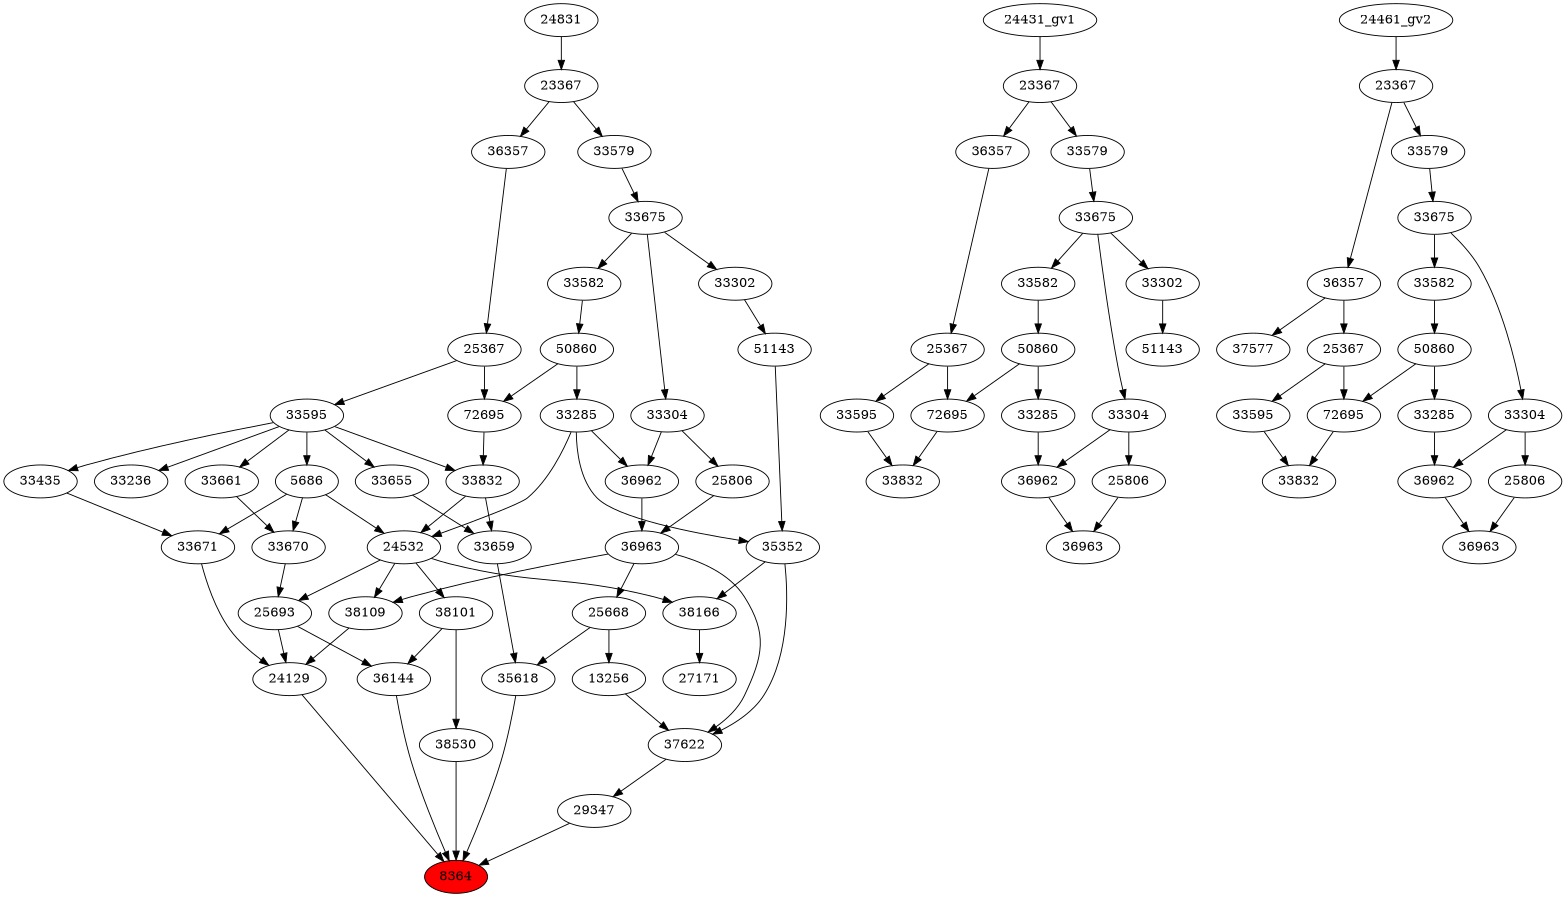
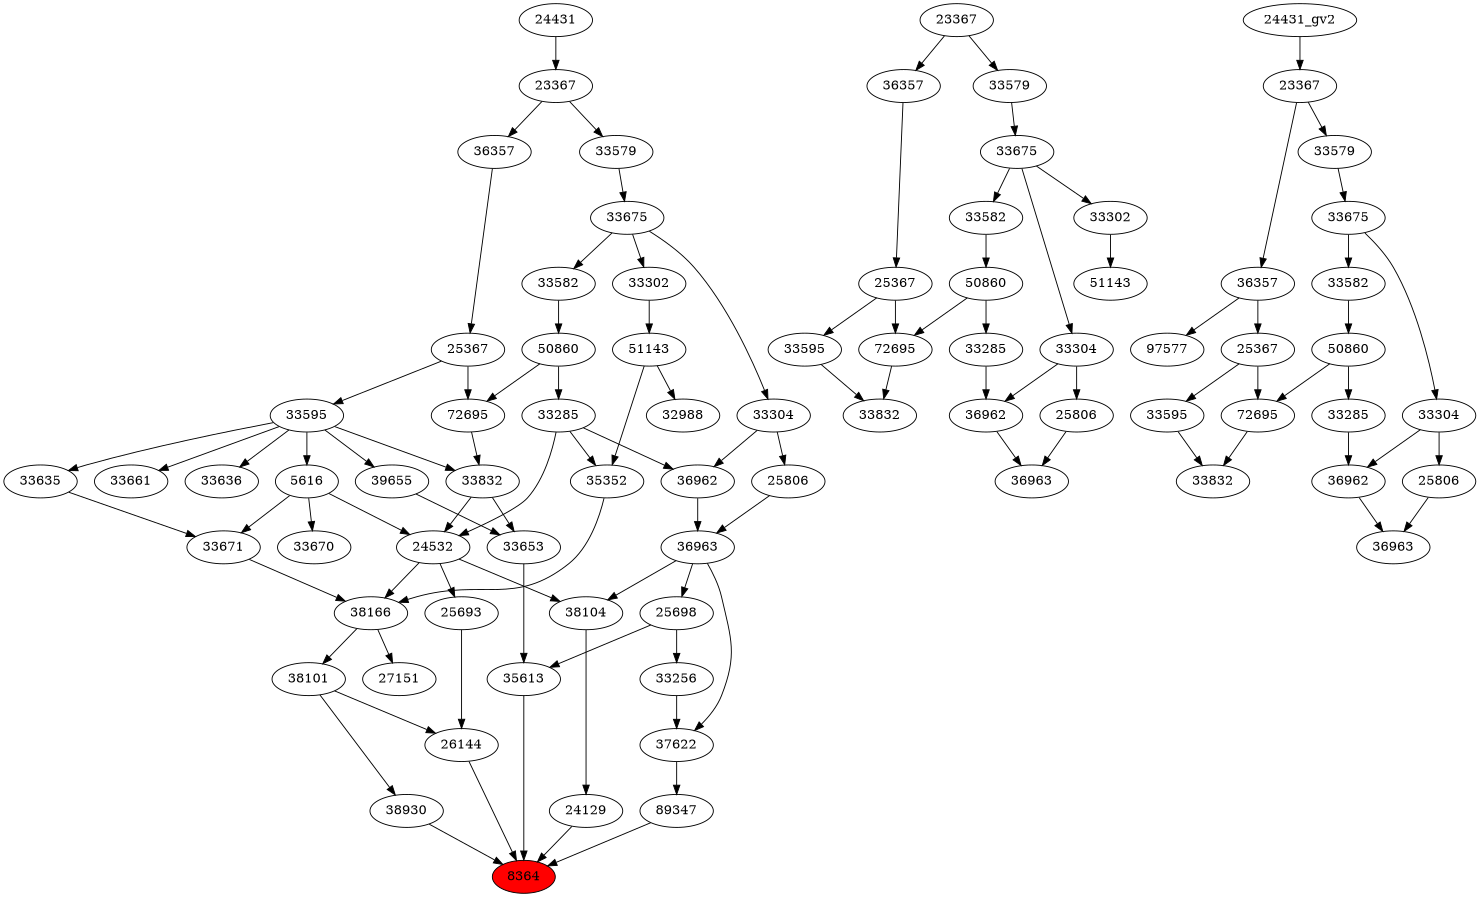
  strict digraph {
    n1 [fillcolor=red label=8364 style=filled]
-   n2 [label=36144]
-   n3 [label=38530]
+   n2 [label=26144]
+   n3 [label=38930]
    n4 [label=24129]
-   n5 [label=29347]
-   n6 [label=35618]
+   n5 [label=89347]
+   n6 [label=35613]
    n7 [label=38101]
    n8 [label=25693]
-   n9 [label=27171]
-   n10 [label=38109]
+   n9 [label=27151]
+   n10 [label=38104]
    n11 [label=37622]
-   n12 [label=25668]
-   n13 [label=33659]
+   n12 [label=25698]
+   n13 [label=33653]
    n14 [label=24532]
    n15 [label=38166]
    n16 [label=35352]
    n17 [label=33670]
    n18 [label=36963]
-   n19 [label=13256]
-   n20 [label=33655]
+   n19 [label=33256]
+   n20 [label=39655]
    n21 [label=33832]
    n22 [label=33285]
    n23 [label=36962]
-   n24 [label=5686]
+   n24 [label=5616]
    n25 [label=33671]
    n26 [label=51143]
+   n27 [label=32988]
    n28 [label=33661]
-   n29 [label=33236]
+   n29 [label=33636]
    n30 [label=25806]
    n31 [label=33595]
-   n32 [label=33435]
+   n32 [label=33635]
    n33 [label=72695]
    n34 [label=50860]
    n35 [label=33302]
    n36 [label=33304]
    n37 [label=25367]
    n38 [label=33582]
    n39 [label=33675]
    n40 [label=36357]
    n41 [label=33579]
    n42 [label=23367]
-   n43 [label=24831]
+   n43 [label=24431]
    n44 [label=36963]
    n45 [label=36962]
    n46 [label=25806]
    n47 [label=33832]
    n48 [label=72695]
    n49 [label=33595]
    n50 [label=33285]
    n51 [label=50860]
    n52 [label=51143]
    n53 [label=33302]
    n54 [label=33304]
    n55 [label=25367]
    n56 [label=33582]
    n57 [label=33675]
    n58 [label=36357]
    n59 [label=33579]
    n60 [label=23367]
-   "24431_gv1"
    n62 [label=50860]
    n63 [label=72695]
    n64 [label=33285]
    n65 [label=33832]
    n66 [label=36962]
    n67 [label=33582]
    n68 [label=33595]
    n69 [label=36963]
    n70 [label=25806]
    n71 [label=33304]
-   n72 [label=37577]
+   n72 [label=97577]
    n73 [label=36357]
    n74 [label=25367]
    n75 [label=33675]
    n76 [label=23367]
    n77 [label=33579]
-   "24431_gv2" [label="24461_gv2"]
+   "24431_gv2"
    subgraph sub_1 {
      n1
      n2
      n3
      n4
      n5
      n6
      n7
      n8
      n9
      n10
      n11
      n12
      n13
      n14
      n15
      n16
      n17
      n18
      n19
      n20
      n21
      n22
      n23
      n24
      n25
      n26
+     n27
      n28
      n29
      n30
      n31
      n32
      n33
      n34
      n35
      n36
      n37
      n38
      n39
      n40
      n41
      n42
      n43
    }
    subgraph sub_2 {
      n44
      n45
      n46
      n47
      n48
      n49
      n50
      n51
      n52
      n53
      n54
      n55
      n56
      n57
      n58
      n59
      n60
-     "24431_gv1"
    }
    subgraph sub_3 {
      n62
      n63
      n64
      n65
      n66
      n67
      n68
      n69
      n70
      n71
      n72
      n73
      n74
      n75
      n76
      n77
      "24431_gv2"
    }
    n2 -> n1
    n3 -> n1
    n4 -> n1
    n5 -> n1
    n6 -> n1
    n7 -> n2
    n7 -> n3
    n8 -> n2
-   n8 -> n4
    n10 -> n4
    n11 -> n5
    n12 -> n6
    n12 -> n19
    n13 -> n6
-   n14 -> n7
+   n15 -> n7
    n14 -> n8
    n14 -> n10
    n14 -> n15
    n15 -> n9
-   n16 -> n11
    n16 -> n15
-   n17 -> n8
    n18 -> n10
    n18 -> n11
    n18 -> n12
    n19 -> n11
    n20 -> n13
    n21 -> n13
    n21 -> n14
    n22 -> n14
    n22 -> n16
    n22 -> n23
    n23 -> n18
    n24 -> n14
    n24 -> n17
    n24 -> n25
-   n25 -> n4
+   n25 -> n15
    n26 -> n16
-   n28 -> n17
+   n26 -> n27
    n30 -> n18
    n31 -> n20
    n31 -> n21
    n31 -> n24
    n31 -> n28
    n31 -> n29
    n31 -> n32
    n32 -> n25
    n33 -> n21
    n34 -> n22
    n34 -> n33
    n35 -> n26
    n36 -> n23
    n36 -> n30
    n37 -> n31
    n37 -> n33
    n38 -> n34
    n39 -> n35
    n39 -> n36
    n39 -> n38
    n40 -> n37
    n41 -> n39
    n42 -> n40
    n42 -> n41
    n43 -> n42
    n45 -> n44
    n46 -> n44
    n48 -> n47
    n49 -> n47
    n50 -> n45
    n51 -> n48
    n51 -> n50
    n53 -> n52
    n54 -> n45
    n54 -> n46
    n55 -> n48
    n55 -> n49
    n56 -> n51
    n57 -> n53
    n57 -> n54
    n57 -> n56
    n58 -> n55
    n59 -> n57
    n60 -> n58
    n60 -> n59
-   "24431_gv1" -> n60
    n62 -> n63
    n62 -> n64
    n63 -> n65
    n64 -> n66
    n66 -> n69
    n67 -> n62
    n68 -> n65
    n70 -> n69
    n71 -> n66
    n71 -> n70
    n73 -> n72
    n73 -> n74
    n74 -> n63
    n74 -> n68
    n75 -> n67
    n75 -> n71
    n76 -> n73
    n76 -> n77
    n77 -> n75
    "24431_gv2" -> n76
  }
